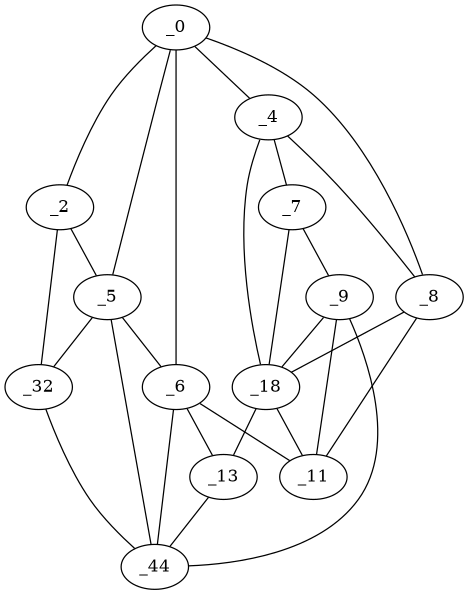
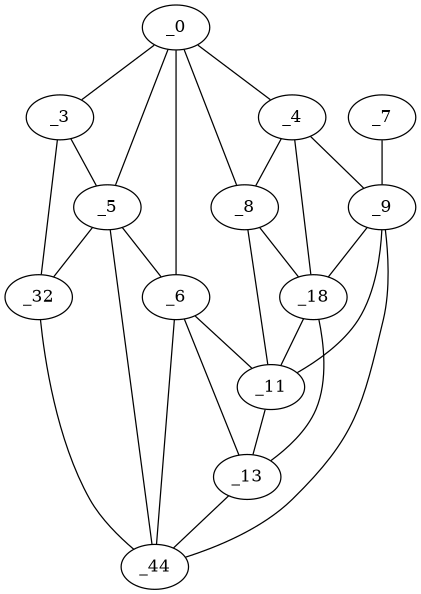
  graph {
    node [x=118]
    edge [valence=1]
    _0 [x=24 y=49]
-   _3 [x=37 y=14 label=_2]
+   _3 [x=37 y=14]
    _4 [x=71 y=104]
    _5 [x=92 y=33]
    _6 [x=95 y=40]
    _8 [x=99 y=53]
    n7 [label=_32 y=16]
    _7 [x=96 y=99]
    n9 [label=_18 x=104 y=79]
    n10 [label=_44 x=121 y=34]
    _13 [y=41]
    _11 [x=106 y=66]
    _9 [x=103 y=94]
    _0 -- _3
    _0 -- _4 [valence=2]
    _0 -- _5
    _0 -- _6 [valence=2]
    _0 -- _8
    _3 -- _5 [valence=2]
    _3 -- n7
    _4 -- _8 [valence=2]
-   _4 -- _7
+   _4 -- _9
    _4 -- n9
    _5 -- _6 [valence=2]
    _5 -- n7 [valence=2]
    _5 -- n10
    _6 -- n10 [valence=2]
    _6 -- _13 [valence=2]
    _6 -- _11
    _8 -- n9 [valence=2]
    _8 -- _11 [valence=2]
    n7 -- n10
-   _7 -- n9 [valence=2]
    _7 -- _9
    n9 -- _13 [valence=2]
    n9 -- _11 [valence=2]
    _13 -- n10
+   _11 -- _13
    _9 -- n9
    _9 -- n10
    _9 -- _11 [valence=2]
  }
